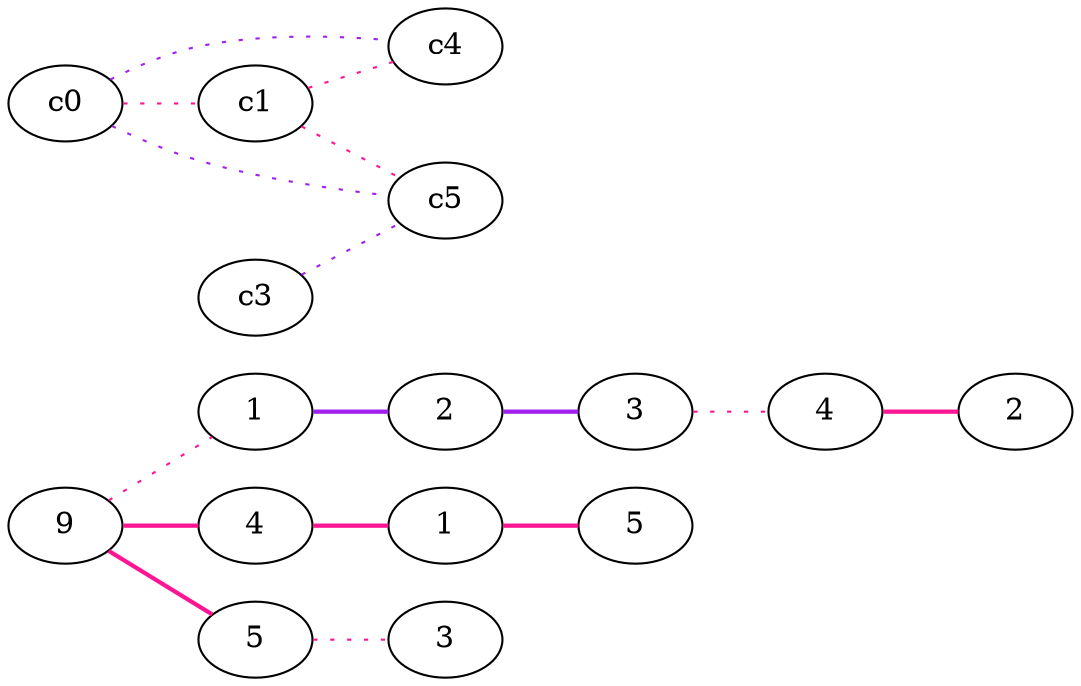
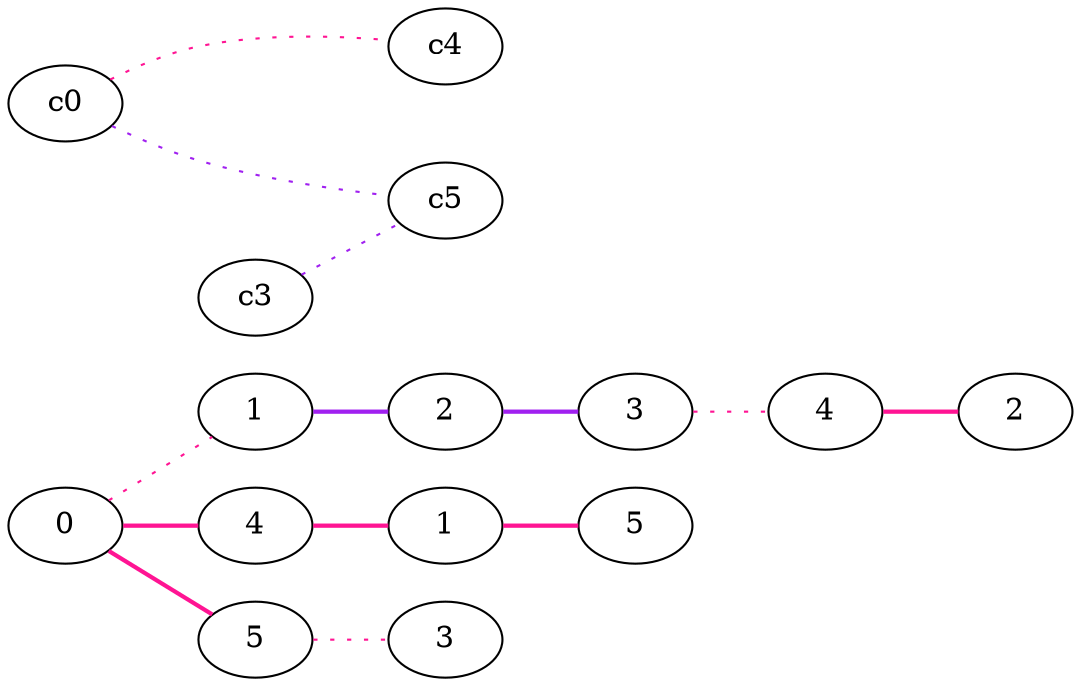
  graph {
    rankdir=LR
    edge [color=deeppink style=dotted]
-   n1 [label=9]
+   n1 [label=0]
    n2 [label=1]
    n3 [label=4]
    n4 [label=5]
    n5 [label=2]
    n6 [label=1]
    n7 [label=3]
    n8 [label=3]
    n9 [label=4]
    n10 [label=2]
    n11 [label=5]
    c0
-   c1
    c4
    c5
    c3
    n1 -- n2
    n1 -- n3 [style=bold]
    n1 -- n4 [style=bold]
    n2 -- n5 [color=purple style=bold]
    n3 -- n6 [style=bold]
    n4 -- n7
    n5 -- n8 [color=purple style=bold]
    n6 -- n11 [style=bold]
    n8 -- n9
    n9 -- n10 [style=bold]
-   c0 -- c1
-   c0 -- c4 [color=purple]
+   c0 -- c4
    c0 -- c5 [color=purple]
-   c1 -- c4
-   c1 -- c5
    c3 -- c5 [color=purple]
  }
